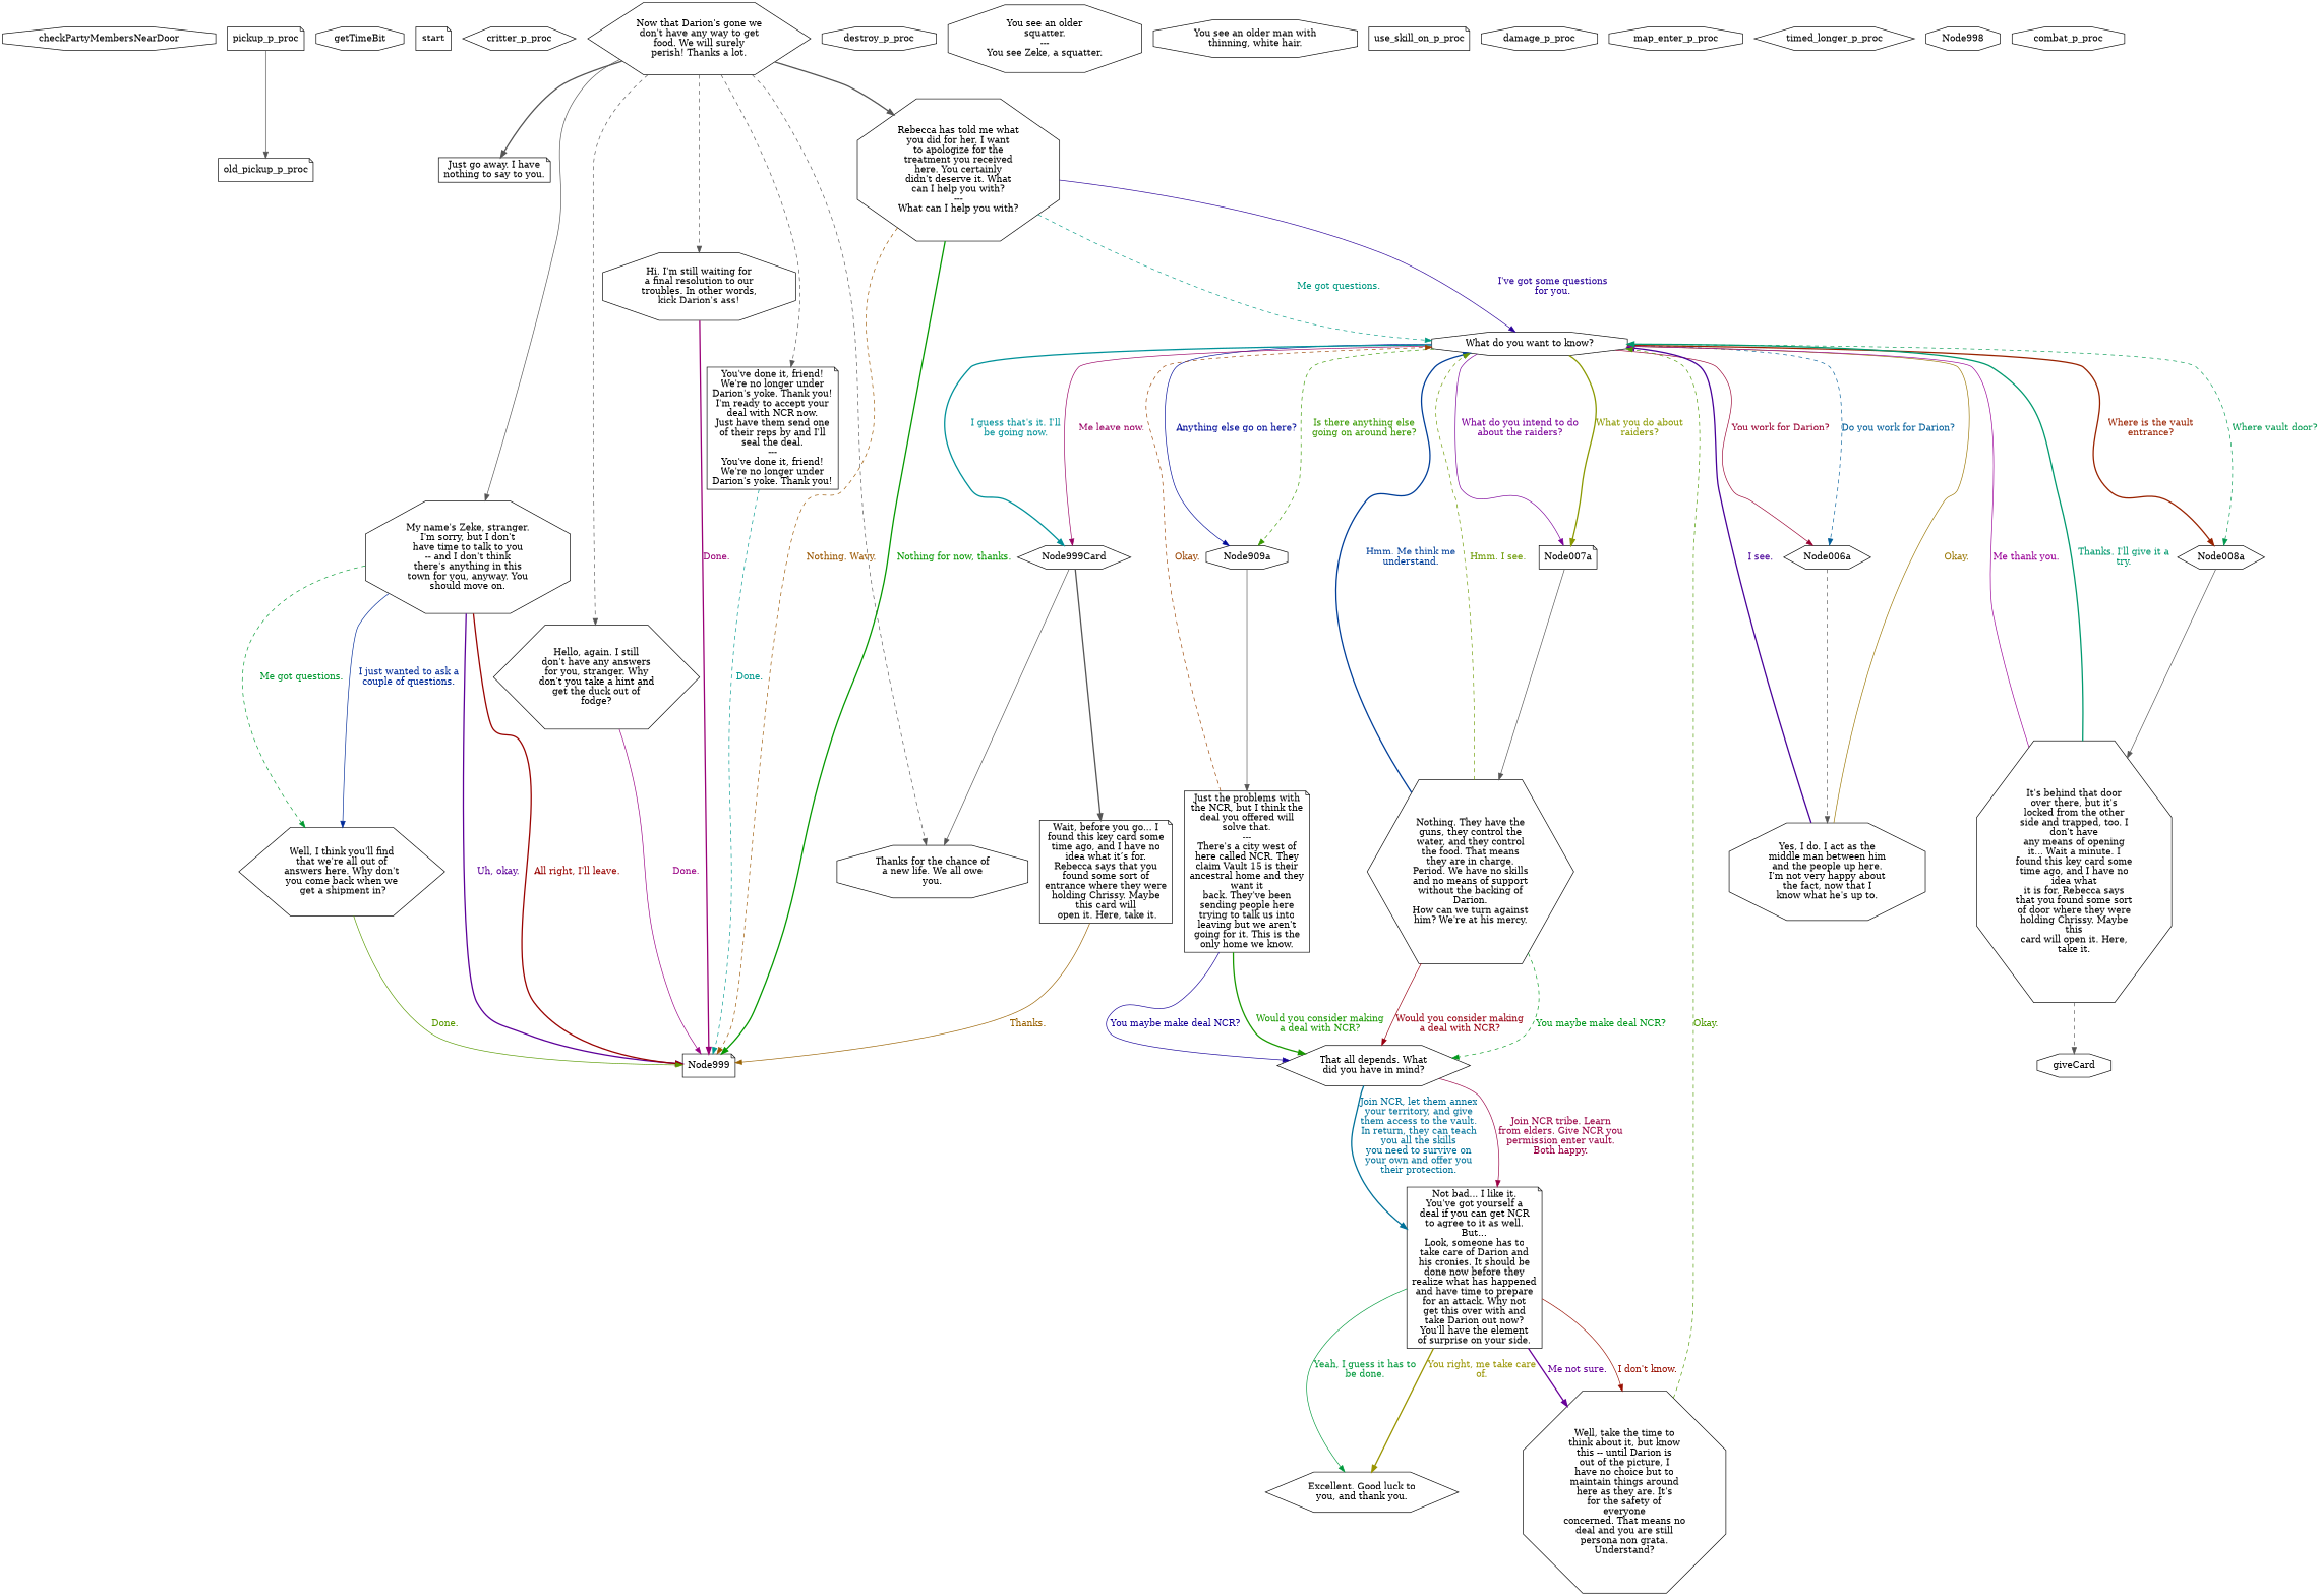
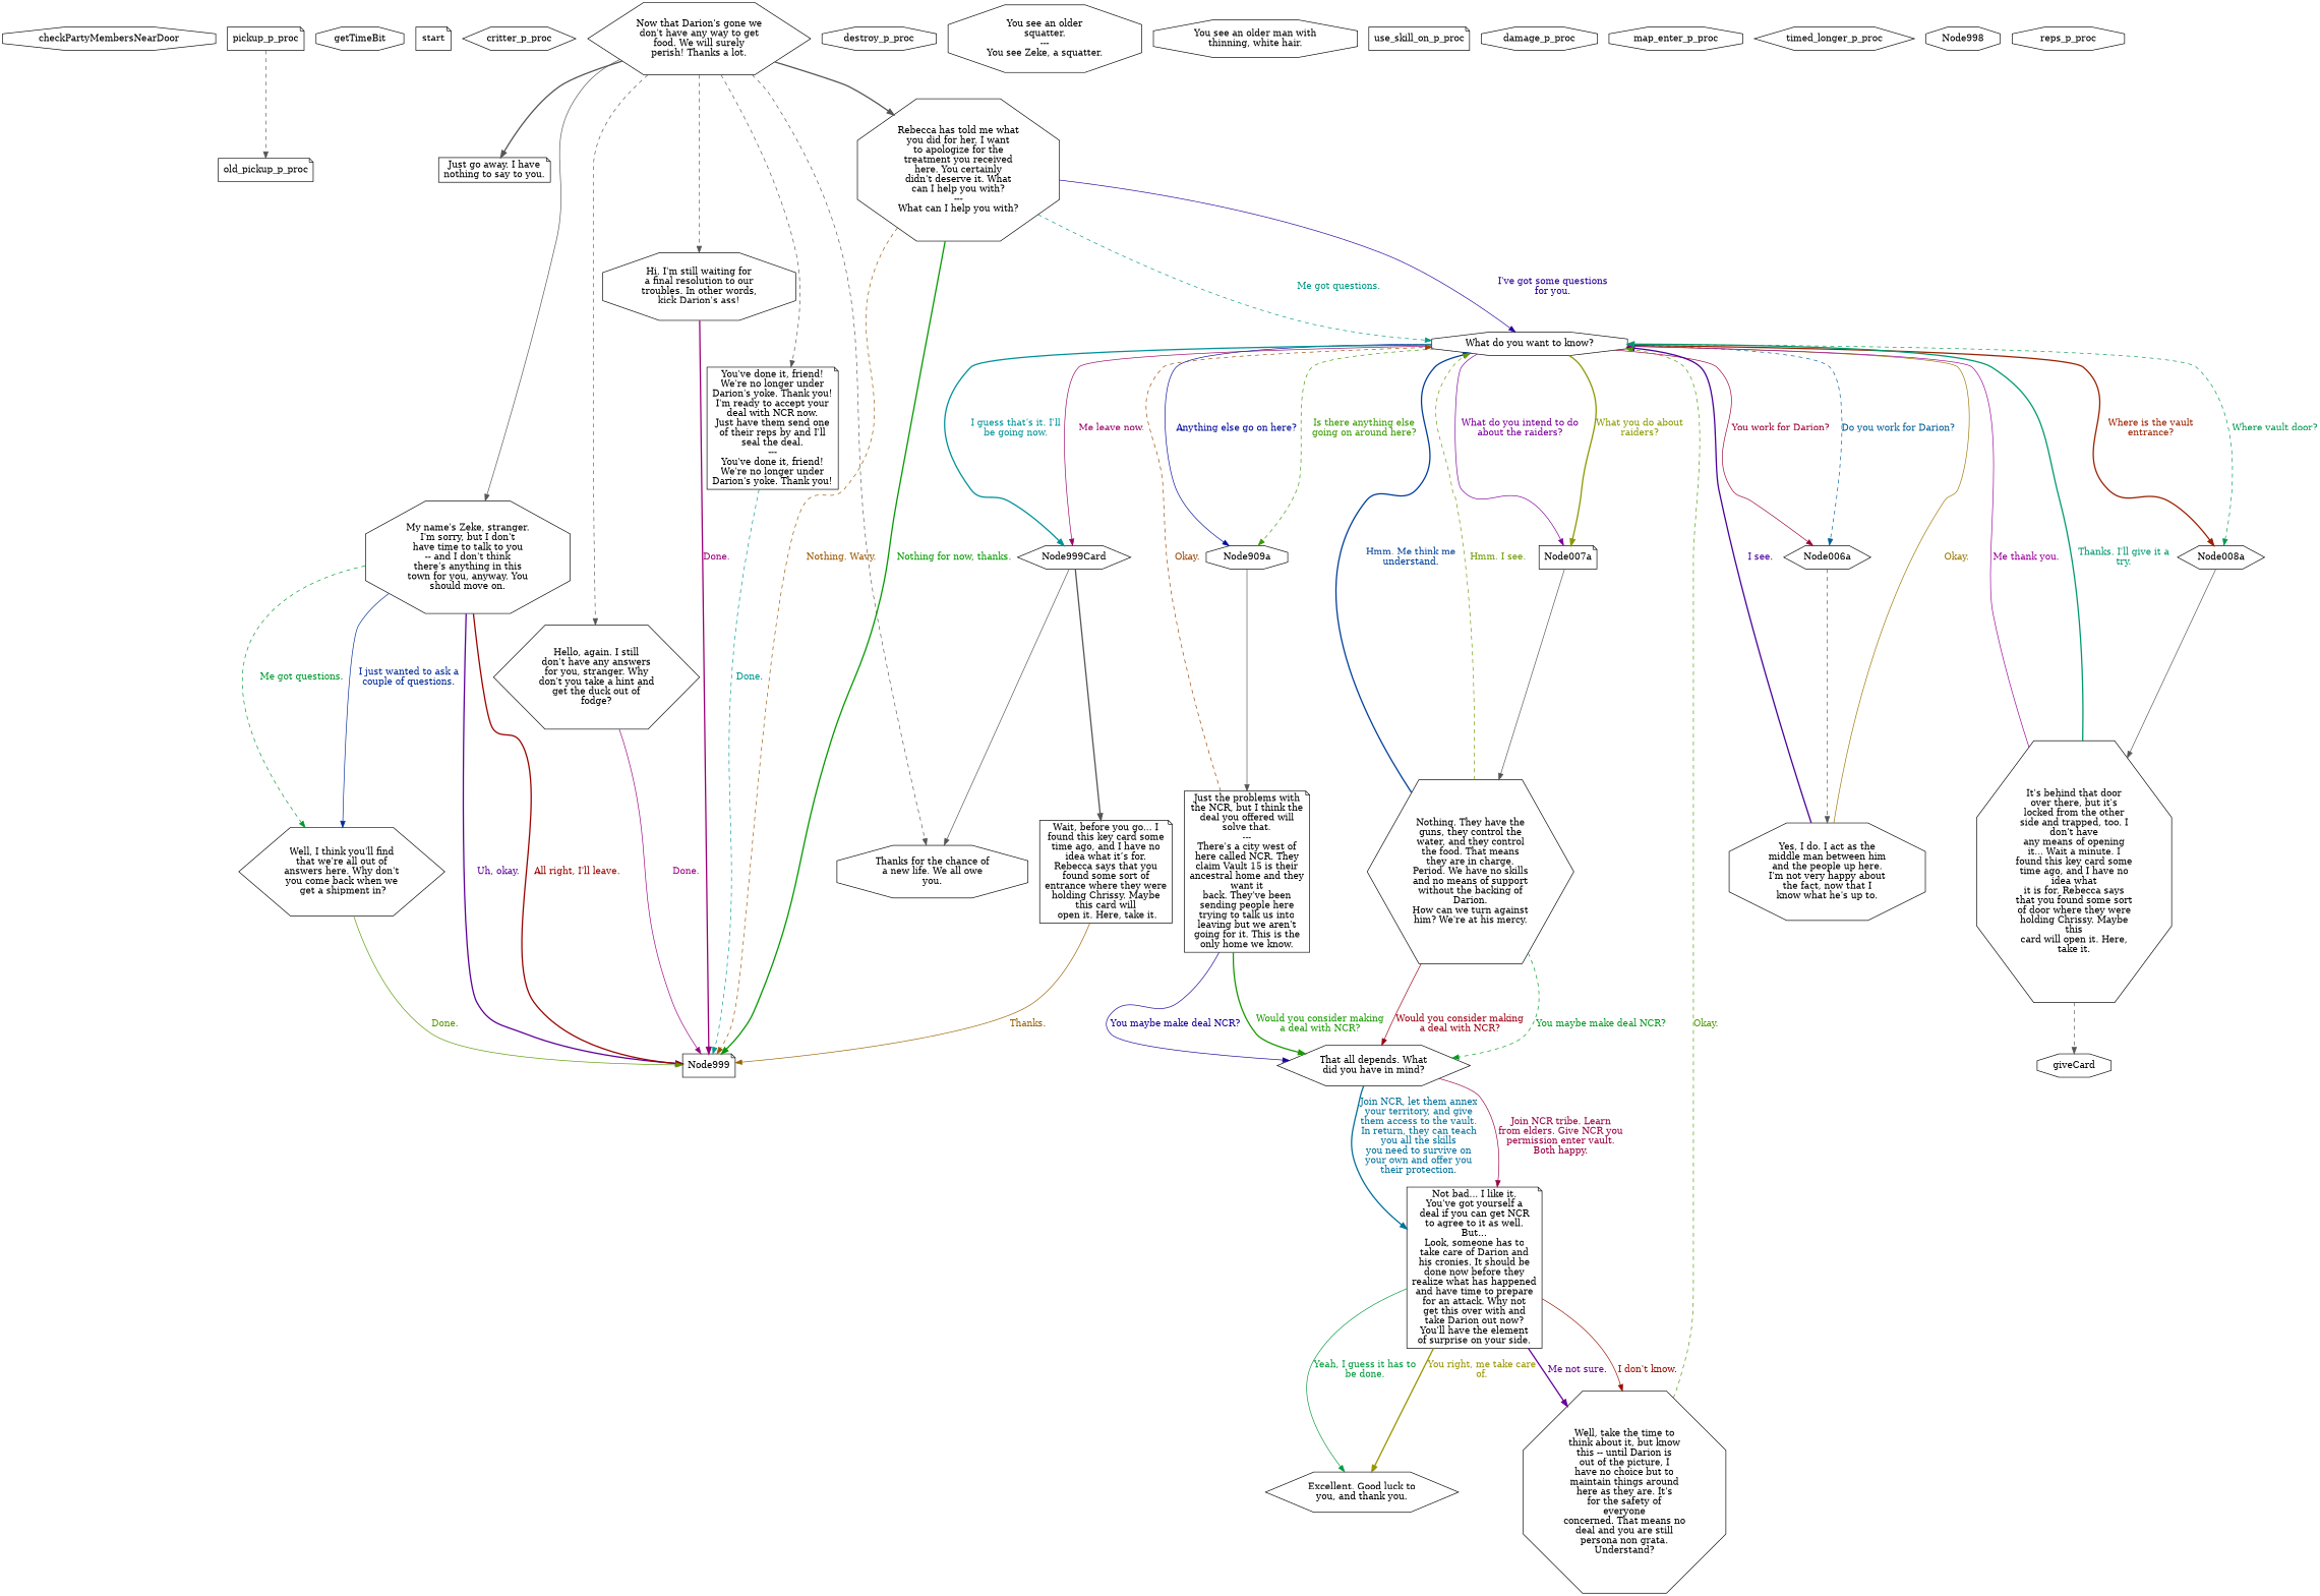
  digraph {
    node [color="#000000" fillcolor="#FFFFFF" shape=octagon style=filled]
    edge [color="#555555" style=solid]
    checkPartyMembersNearDoor
    old_pickup_p_proc [shape=note]
    pickup_p_proc [shape=note]
    getTimeBit
    start [shape=note]
    critter_p_proc [shape=hexagon]
    n7 [label="Now that Darion's gone we\ndon't have any way to get\nfood. We will surely\nperish! Thanks a lot." shape=hexagon]
    n8 [label="Just go away. I have\nnothing to say to you." shape=note]
    n9 [label="Hi. I'm still waiting for\na final resolution to our\ntroubles. In other words,\nkick Darion's ass!"]
    n10 [label="You've done it, friend!\nWe're no longer under\nDarion's yoke. Thank you!\nI'm ready to accept your\ndeal with NCR now.\nJust have them send one\nof their reps by and I'll\nseal the deal.\n---\nYou've done it, friend!\nWe're no longer under\nDarion's yoke. Thank you!" shape=note]
    n11 [label="Thanks for the chance of\na new life. We all owe\nyou."]
    n12 [label="Rebecca has told me what\nyou did for her. I want\nto apologize for the\ntreatment you received\nhere. You certainly\ndidn't deserve it. What\ncan I help you with?\n---\nWhat can I help you with?"]
    n13 [label="My name's Zeke, stranger.\nI'm sorry, but I don't\nhave time to talk to you\n-- and I don't think\nthere's anything in this\ntown for you, anyway. You\nshould move on."]
    n14 [label="Hello, again. I still\ndon't have any answers\nfor you, stranger. Why\ndon't you take a hint and\nget the duck out of\nfodge?" shape=hexagon]
    Node999 [shape=note]
    n16 [label="What do you want to know?"]
    n17 [label="Well, I think you'll find\nthat we're all out of\nanswers here. Why don't\nyou come back when we\n get a shipment in?" shape=hexagon]
    Node006a [shape=hexagon]
    Node007a [shape=note]
    Node008a [shape=hexagon]
    n21 [label=Node909a]
    Node999Card [shape=hexagon]
    destroy_p_proc
    n24 [label="You see an older\nsquatter.\n---\nYou see Zeke, a squatter."]
    n25 [label="You see an older man with\nthinning, white hair."]
    use_skill_on_p_proc [shape=note]
    damage_p_proc
    map_enter_p_proc
    n29 [label=timed_longer_p_proc shape=hexagon]
    Node998
    n31 [label="Yes, I do. I act as the\nmiddle man between him\nand the people up here.\nI'm not very happy about\nthe fact, now that I\nknow what he's up to."]
    n32 [label="Nothing. They have the\nguns, they control the\nwater, and they control\nthe food. That means\nthey are in charge.\nPeriod. We have no skills\nand no means of support\nwithout the backing of\nDarion.\nHow can we turn against\nhim? We're at his mercy." shape=hexagon]
    n33 [label="It's behind that door\nover there, but it's\nlocked from the other\nside and trapped, too. I\ndon't have\nany means of opening\nit... Wait a minute. I\nfound this key card some\ntime ago, and I have no\nidea what\nit is for. Rebecca says\nthat you found some sort\nof door where they were\nholding Chrissy. Maybe\nthis\ncard will open it. Here,\ntake it."]
    n34 [label="Just the problems with\nthe NCR, but I think the\ndeal you offered will\nsolve that.\n---\nThere's a city west of\nhere called NCR. They\nclaim Vault 15 is their\nancestral home and they\nwant it\nback. They've been\nsending people here\ntrying to talk us into\nleaving but we aren't\ngoing for it. This is the\nonly home we know." shape=note]
    n35 [label="Wait, before you go... I\nfound this key card some\ntime ago, and I have no\nidea what it’s for.\nRebecca says that you\nfound some sort of\nentrance where they were\nholding Chrissy. Maybe\nthis card will\n open it. Here, take it." shape=note]
    n36 [label="That all depends. What\ndid you have in mind?" shape=hexagon]
    giveCard
    n38 [label="Not bad... I like it.\nYou've got yourself a\ndeal if you can get NCR\nto agree to it as well.\nBut...\nLook, someone has to\ntake care of Darion and\nhis cronies. It should be\ndone now before they\nrealize what has happened\nand have time to prepare\nfor an attack. Why not\nget this over with and\ntake Darion out now?\nYou'll have the element\nof surprise on your side." shape=note]
    n39 [label="Excellent. Good luck to\nyou, and thank you." shape=hexagon]
    n40 [label="Well, take the time to\nthink about it, but know\nthis -- until Darion is\nout of the picture, I\nhave no choice but to\nmaintain things around\nhere as they are. It's\nfor the safety of\neveryone\nconcerned. That means no\ndeal and you are still\npersona non grata.\nUnderstand?"]
-   combat_p_proc
-   pickup_p_proc -> old_pickup_p_proc
+   combat_p_proc [label=reps_p_proc]
+   pickup_p_proc -> old_pickup_p_proc [style=dashed]
    n7 -> n8 [style=bold]
    n7 -> n9 [style=dashed]
    n7 -> n10 [style=dashed]
    n7 -> n11 [style=dashed]
    n7 -> n12 [style=bold]
    n7 -> n13
    n7 -> n14 [style=dashed]
    n9 -> Node999 [color="#990077" fontcolor="#990077" label="Done." style=bold]
    n10 -> Node999 [color="#00998E" fontcolor="#00998E" label="Done." style=dashed]
    n12 -> Node999 [color="#995500" fontcolor="#995500" label="Nothing. Wavy." style=dashed]
    n12 -> Node999 [color="#049900" fontcolor="#049900" label="Nothing for now, thanks." style=bold]
    n12 -> n16 [color="#009982" fontcolor="#009982" label="Me got questions." style=dashed]
    n12 -> n16 [color="#290099" fontcolor="#290099" label="I've got some questions\nfor you."]
    n13 -> Node999 [color="#5C0099" fontcolor="#5C0099" label="Uh, okay." style=bold]
    n13 -> Node999 [color="#990200" fontcolor="#990200" label="All right, I'll leave." style=bold]
    n13 -> n17 [color="#00992F" fontcolor="#00992F" label="Me got questions." style=dashed]
    n13 -> n17 [color="#002A99" fontcolor="#002A99" label="I just wanted to ask a\ncouple of questions."]
    n14 -> Node999 [color="#990084" fontcolor="#990084" label="Done."]
    n16 -> Node006a [color="#990031" fontcolor="#990031" label="You work for Darion?"]
    n16 -> Node006a [color="#005D99" fontcolor="#005D99" label="Do you work for Darion?" style=dashed]
    n16 -> Node007a [color="#8A9900" fontcolor="#8A9900" label="What you do about\nraiders?" style=bold]
    n16 -> Node007a [color="#7B0099" fontcolor="#7B0099" label="What do you intend to do\nabout the raiders?"]
    n16 -> Node008a [color="#00994F" fontcolor="#00994F" label="Where vault door?" style=dashed]
    n16 -> Node008a [color="#992200" fontcolor="#992200" label="Where is the vault\nentrance?" style=bold]
    n16 -> n21 [color="#000B99" fontcolor="#000B99" label="Anything else go on here?"]
    n16 -> n21 [color="#379900" fontcolor="#379900" label="Is there anything else\ngoing on around here?" style=dashed]
    n16 -> Node999Card [color="#990064" fontcolor="#990064" label="Me leave now."]
    n16 -> Node999Card [color="#009199" fontcolor="#009199" label="I guess that's it. I'll\nbe going now." style=bold]
    n17 -> Node999 [color="#579900" fontcolor="#579900" label="Done."]
    Node006a -> n31 [style=dashed]
    Node007a -> n32
    Node008a -> n33
    n21 -> n34
    Node999Card -> n11
    Node999Card -> n35 [style=bold]
    n31 -> n16 [color="#997500" fontcolor="#997500" label="Okay."]
    n31 -> n16 [color="#480099" fontcolor="#480099" label="I see." style=bold]
    n32 -> n16 [color="#003E99" fontcolor="#003E99" label="Hmm. Me think me\nunderstand." style=bold]
    n32 -> n16 [color="#6A9900" fontcolor="#6A9900" label="Hmm. I see." style=dashed]
    n32 -> n36 [color="#00991C" fontcolor="#00991C" label="You maybe make deal NCR?" style=dashed]
    n32 -> n36 [color="#990011" fontcolor="#990011" label="Would you consider making\na deal with NCR?"]
    n33 -> n16 [color="#990097" fontcolor="#990097" label="Me thank you."]
    n33 -> n16 [color="#00996E" fontcolor="#00996E" label="Thanks. I'll give it a\ntry." style=bold]
    n33 -> giveCard [style=dashed]
    n34 -> n16 [color="#994200" fontcolor="#994200" label="Okay." style=dashed]
    n34 -> n36 [color="#150099" fontcolor="#150099" label="You maybe make deal NCR?"]
    n34 -> n36 [color="#189900" fontcolor="#189900" label="Would you consider making\na deal with NCR?" style=bold]
    n35 -> Node999 [color="#996100" fontcolor="#996100" label="Thanks."]
    n36 -> n38 [color="#990044" fontcolor="#990044" label="Join NCR tribe. Learn\nfrom elders. Give NCR you\npermission enter vault.\nBoth happy."]
    n36 -> n38 [color="#007199" fontcolor="#007199" label="Join NCR, let them annex\nyour territory, and give\nthem access to the vault.\nIn return, they can teach\nyou all the skills\nyou need to survive on\nyour own and offer you\ntheir protection." style=bold]
    n38 -> n39 [color="#999400" fontcolor="#999400" label="You right, me take care\nof." style=bold]
    n38 -> n39 [color="#00993B" fontcolor="#00993B" label="Yeah, I guess it has to\nbe done."]
    n38 -> n40 [color="#680099" fontcolor="#680099" label="Me not sure." style=bold]
    n38 -> n40 [color="#990E00" fontcolor="#990E00" label="I don't know."]
    n40 -> n16 [color="#4B9900" fontcolor="#4B9900" label="Okay." style=dashed]
  }
